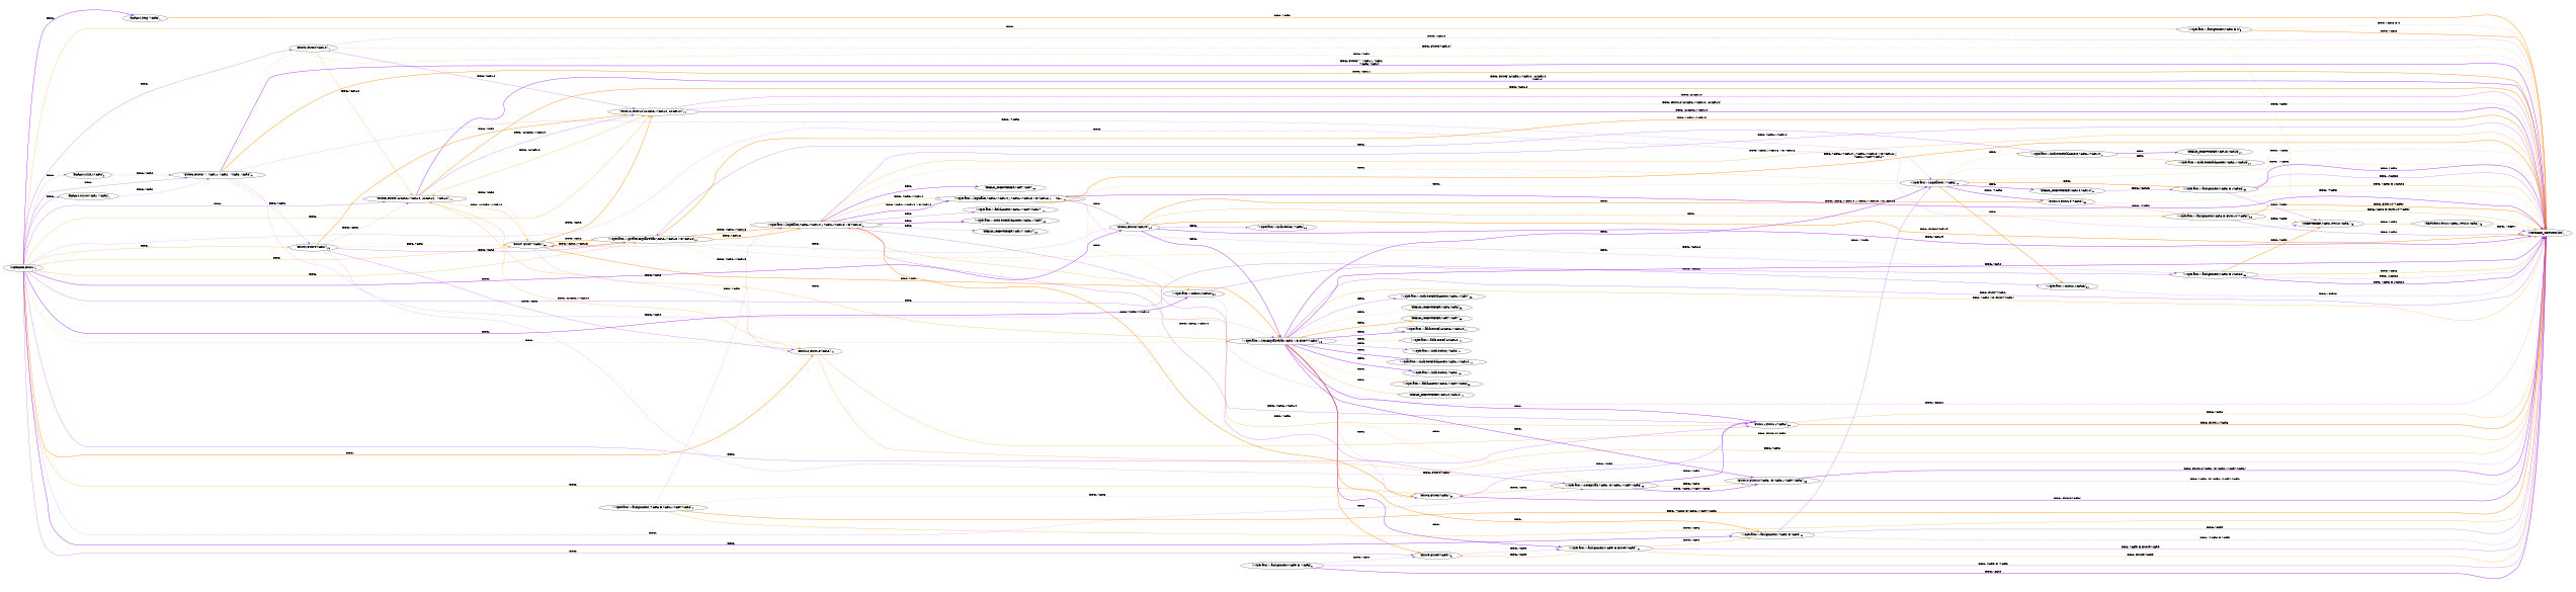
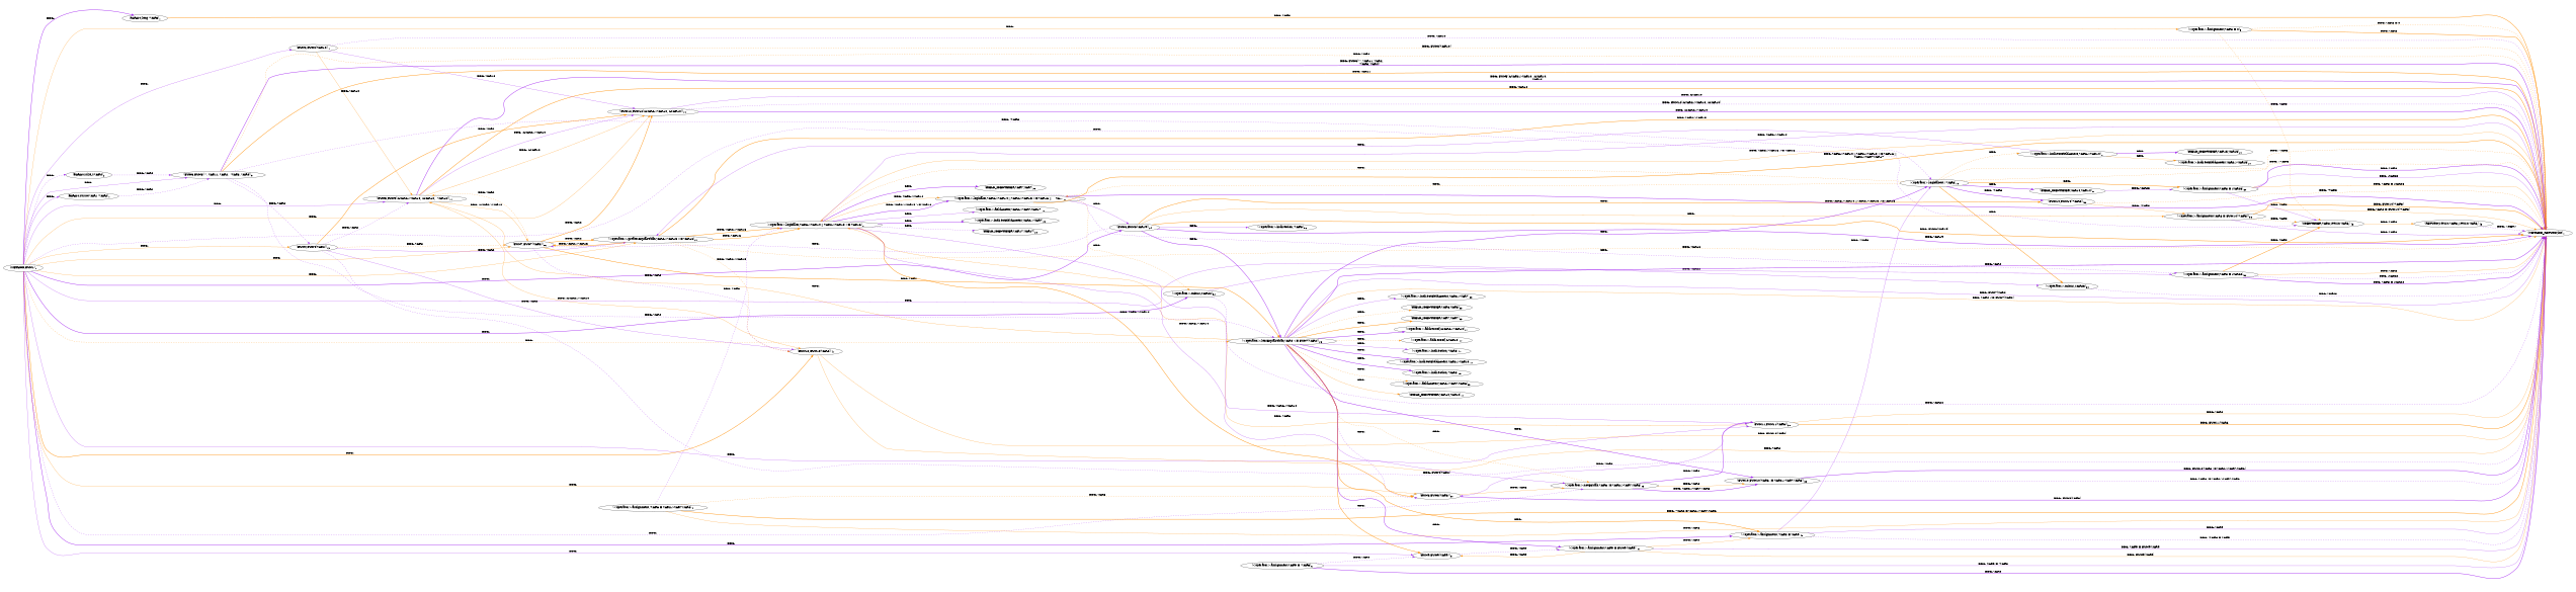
  digraph {
    rankdir=LR
    edge [color=purple style=solid]
    n1 [label=<(METHOD,FUN1)<SUB>1</SUB>>]
    n2 [label=<(PARAM,struct VAR1 *VAR2)<SUB>1</SUB>>]
    n3 [label=<(PARAM,long *VAR3)<SUB>1</SUB>>]
    n4 [label=<(PARAM,size_t VAR4)<SUB>2</SUB>>]
    n5 [label=<(&lt;operator&gt;.assignment,VAR8 = 0)<SUB>5</SUB>>]
    n6 [label=<(FUN2,FUN2(VAR10))<SUB>7</SUB>>]
    n7 [label=<(FUN3,FUN3(&quot;&quot;, VAR11, VAR2, 		 *VAR3, VAR4))<SUB>9</SUB>>]
    n8 [label=<(FUN4,FUN4(VAR2))<SUB>13</SUB>>]
    n9 [label=<(FUN12,FUN12(&amp;VAR2-&gt;VAR10, &amp;VAR10))<SUB>44</SUB>>]
    n10 [label=<(FUN13,FUN13(VAR2))<SUB>47</SUB>>]
    n11 [label=<(IDENTIFIER,VAR8,return VAR8;)<SUB>49</SUB>>]
    n12 [label=<(FUN5,FUN5(&amp;VAR2-&gt;VAR10, &amp;VAR10, 					  VAR12))<SUB>17</SUB>>]
    n13 [label=<(FUN8,FUN8(VAR6))<SUB>30</SUB>>]
    n14 [label=<(FUN11,FUN11(VAR6))<SUB>38</SUB>>]
    n15 [label=<(&lt;operator&gt;.assignment,*VAR3 = VAR9)<SUB>40</SUB>>]
    n16 [label=<(&lt;operator&gt;.minus,-VAR22)<SUB>52</SUB>>]
    n17 [label=<(&lt;operator&gt;.minus,-VAR23)<SUB>60</SUB>>]
    n18 [label=<(FUN6,FUN6(VAR19))<SUB>24</SUB>>]
    n19 [label=<(&lt;operator&gt;.lessEqualsThan,VAR4 &lt;= FUN7(VAR2))<SUB>26</SUB>>]
    n20 [label=<(FUN9,FUN9(VAR9))<SUB>31</SUB>>]
    n21 [label=<(&lt;operator&gt;.notEquals,VAR6 != VAR2-&gt;VAR7.VAR6)<SUB>33</SUB>>]
    n22 [label=<(FUN7,FUN7(VAR2))<SUB>26</SUB>>]
    n23 [label=<(&lt;operator&gt;.greaterEqualsThan,VAR2-&gt;VAR15 &gt;= VAR16)<SUB>21</SUB>>]
    n24 [label=<(METHOD_RETURN,int)<SUB>1</SUB>>]
    n25 [label=<(&lt;operator&gt;.logicalNot,!*VAR3)<SUB>19</SUB>>]
    n26 [label=<(RETURN,return VAR8;,return VAR8;)<SUB>49</SUB>>]
    n27 [label=<(&lt;operator&gt;.logicalOr,VAR6-&gt;VAR14 || VAR2-&gt;VAR15 &gt;= VAR16)<SUB>21</SUB>>]
    n28 [label=<(&lt;operator&gt;.assignment,VAR8 = -VAR22)<SUB>52</SUB>>]
    n29 [label=<(&lt;operator&gt;.assignment,VAR8 = FUN14(*VAR3))<SUB>56</SUB>>]
    n30 [label=<(FUN14,FUN14(*VAR3))<SUB>56</SUB>>]
    n31 [label=<(&lt;operator&gt;.indirection,*VAR3)<SUB>56</SUB>>]
    n32 [label=<(&lt;operator&gt;.assignment,VAR9 = FUN9(VAR9))<SUB>31</SUB>>]
    n33 [label=<(FUN10,FUN10(VAR6 != VAR2-&gt;VAR7.VAR6))<SUB>33</SUB>>]
    n34 [label=<(&lt;operator&gt;.addressOf,&amp;VAR2-&gt;VAR10)<SUB>17</SUB>>]
    n35 [label=<(&lt;operator&gt;.addressOf,&amp;VAR10)<SUB>17</SUB>>]
    n36 [label=<(&lt;operator&gt;.indirection,*VAR3)<SUB>40</SUB>>]
    n37 [label=<(&lt;operator&gt;.indirectFieldAccess,VAR2-&gt;VAR10)<SUB>17</SUB>>]
    n38 [label=<(&lt;operator&gt;.indirection,*VAR3)<SUB>19</SUB>>]
    n39 [label=<(&lt;operator&gt;.fieldAccess,VAR2-&gt;VAR7.VAR6)<SUB>33</SUB>>]
    n40 [label=<(FIELD_IDENTIFIER,VAR10,VAR10)<SUB>17</SUB>>]
    n41 [label=<(&lt;operator&gt;.indirectFieldAccess,VAR2-&gt;VAR7)<SUB>33</SUB>>]
    n42 [label=<(FIELD_IDENTIFIER,VAR6,VAR6)<SUB>33</SUB>>]
    n43 [label=<(FIELD_IDENTIFIER,VAR7,VAR7)<SUB>33</SUB>>]
    n44 [label=<(&lt;operator&gt;.assignment,*VAR6 = VAR2-&gt;VAR7.VAR6)<SUB>4</SUB>>]
    n45 [label=<(&lt;operator&gt;.logicalOr,VAR6-&gt;VAR14 || VAR2-&gt;VAR15 &gt;= VAR16 || 		    VA...)<SUB>21</SUB>>]
    n46 [label=<(&lt;operator&gt;.fieldAccess,VAR2-&gt;VAR7.VAR17)<SUB>22</SUB>>]
    n47 [label=<(&lt;operator&gt;.indirectFieldAccess,VAR2-&gt;VAR7)<SUB>22</SUB>>]
    n48 [label=<(FIELD_IDENTIFIER,VAR17,VAR17)<SUB>22</SUB>>]
    n49 [label=<(FIELD_IDENTIFIER,VAR7,VAR7)<SUB>22</SUB>>]
    n50 [label=<(&lt;operator&gt;.assignment,VAR9 = *VAR3)<SUB>6</SUB>>]
    n51 [label=<(&lt;operator&gt;.assignment,VAR8 = -VAR23)<SUB>60</SUB>>]
    n52 [label=<(&lt;operator&gt;.indirectFieldAccess,VAR6-&gt;VAR14)<SUB>21</SUB>>]
    n53 [label=<(FIELD_IDENTIFIER,VAR14,VAR14)<SUB>21</SUB>>]
    n54 [label=<(&lt;operator&gt;.indirectFieldAccess,VAR2-&gt;VAR15)<SUB>21</SUB>>]
    n55 [label=<(FIELD_IDENTIFIER,VAR15,VAR15)<SUB>21</SUB>>]
    n1 -> n2 [label="DDG: "]
    n1 -> n3 [label="DDG: " style=bold]
    n1 -> n4 [label="DDG: " style=dashed]
    n1 -> n5 [color=darkorange label="DDG: "]
    n1 -> n6 [label="DDG: "]
    n1 -> n7 [label="DDG: "]
    n1 -> n8 [color=darkorange label="DDG: "]
    n1 -> n9 [color=darkorange label="DDG: "]
    n1 -> n10 [color=darkorange label="DDG: " style=bold]
    n1 -> n11 [label="DDG: " style=dashed]
    n1 -> n12 [label="DDG: "]
    n1 -> n13 [color=darkorange label="DDG: "]
    n1 -> n14 [label="DDG: "]
    n1 -> n15 [label="DDG: " style=bold]
    n1 -> n16 [label="DDG: " style=bold]
    n1 -> n17 [label="DDG: "]
    n1 -> n18 [label="DDG: " style=bold]
    n1 -> n19 [color=darkorange label="DDG: " style=dashed]
    n1 -> n20 [label="DDG: "]
    n1 -> n21 [label="DDG: " style=dashed]
    n1 -> n22 [color=darkorange label="DDG: "]
    n1 -> n23 [color=darkorange label="DDG: "]
    n2 -> n7 [label="DDG: VAR2" style=dashed]
    n3 -> n24 [color=darkorange label="DDG: VAR3" style=bold]
    n4 -> n7 [label="DDG: VAR4" style=dashed]
    n5 -> n11 [color=darkorange label="DDG: VAR8" style=dashed]
    n5 -> n24 [color=darkorange label="DDG: VAR8" style=bold]
    n5 -> n24 [color=darkorange label="DDG: VAR8 = 0" style=dashed]
    n6 -> n9 [label="DDG: VAR10"]
    n6 -> n12 [color=darkorange label="DDG: VAR10"]
    n6 -> n24 [label="DDG: VAR10" style=dashed]
    n6 -> n24 [color=darkorange label="DDG: FUN2(VAR10)" style=dashed]
    n7 -> n8 [label="DDG: VAR2" style=dashed]
    n7 -> n19 [label="DDG: VAR4" style=dashed]
    n7 -> n24 [color=darkorange label="DDG: VAR4" style=dashed]
    n7 -> n24 [label="DDG: FUN3(&quot;&quot;, VAR11, VAR2,\n		 *VAR3, VAR4)" style=bold]
    n7 -> n24 [color=darkorange label="DDG: VAR11" style=bold]
    n7 -> n25 [label="DDG: *VAR3" style=dashed]
    n8 -> n9 [color=darkorange label="DDG: VAR2" style=bold]
    n8 -> n10 [label="DDG: VAR2"]
    n8 -> n12 [label="DDG: VAR2" style=dashed]
    n8 -> n22 [color=darkorange label="DDG: VAR2" style=dashed]
    n8 -> n23 [label="DDG: VAR2"]
    n8 -> n24 [label="DDG: FUN4(VAR2)" style=dashed]
    n9 -> n24 [label="DDG: &amp;VAR2-&gt;VAR10" style=bold]
    n9 -> n24 [label="DDG: &amp;VAR10"]
    n9 -> n24 [label="DDG: FUN12(&amp;VAR2-&gt;VAR10, &amp;VAR10)" style=dashed]
    n10 -> n24 [color=darkorange label="DDG: VAR2"]
    n10 -> n24 [color=darkorange label="DDG: FUN13(VAR2)"]
    n11 -> n26 [color=darkorange label="DDG: VAR8"]
    n12 -> n9 [label="DDG: &amp;VAR2-&gt;VAR10"]
    n12 -> n9 [color=darkorange label="DDG: &amp;VAR10"]
    n12 -> n10 [color=darkorange label="DDG: &amp;VAR2-&gt;VAR10"]
    n12 -> n22 [color=darkorange label="DDG: &amp;VAR2-&gt;VAR10"]
    n12 -> n24 [label="DDG: FUN5(&amp;VAR2-&gt;VAR10, &amp;VAR10,\n					  VAR12)" style=bold]
    n12 -> n24 [color=darkorange label="DDG: VAR12" style=bold]
    n13 -> n21 [color=darkorange label="DDG: VAR6"]
    n13 -> n24 [label="DDG: FUN8(VAR6)" style=bold]
    n14 -> n13 [label="DDG: VAR6"]
    n14 -> n24 [color=darkorange label="DDG: VAR6"]
    n14 -> n24 [color=darkorange label="DDG: FUN11(VAR6)" style=bold]
    n14 -> n27 [color=darkorange label="DDG: VAR6"]
    n15 -> n24 [label="DDG: VAR9"]
    n15 -> n24 [label="DDG: *VAR3 = VAR9" style=dashed]
    n15 -> n25 [label="DDG: *VAR3"]
    n16 -> n24 [label="DDG: VAR22" style=dashed]
    n16 -> n28 [label="DDG: VAR22"]
    n17 -> n24 [label="DDG: VAR23" style=dashed]
    n18 -> n19 [label="CDG: " style=bold]
    n18 -> n22 [label="CDG: " style=dashed]
    n18 -> n24 [color=darkorange label="DDG: FUN6(VAR19)" style=bold]
    n18 -> n24 [label="DDG: VAR19" style=bold]
    n18 -> n29 [color=darkorange label="CDG: "]
    n18 -> n30 [color=darkorange label="CDG: " style=bold]
    n18 -> n31 [label="CDG: "]
    n19 -> n12 [color=darkorange label="CDG: "]
    n19 -> n13 [label="CDG: " style=dashed]
-   n19 -> n14 [label="CDG: " style=bold]
    n19 -> n15 [color=darkorange label="CDG: " style=bold]
    n19 -> n20 [color=darkorange label="CDG: " style=bold]
    n19 -> n21 [color=darkorange label="CDG: " style=dashed]
    n19 -> n24 [label="DDG: VAR4" style=bold]
    n19 -> n24 [label="DDG: FUN7(VAR2)"]
    n19 -> n24 [color=darkorange label="DDG: VAR4 &lt;= FUN7(VAR2)"]
    n19 -> n25 [label="CDG: " style=bold]
    n19 -> n32 [label="CDG: " style=bold]
    n19 -> n33 [label="CDG: " style=bold]
    n19 -> n34 [label="CDG: " style=bold]
    n19 -> n35 [color=darkorange label="CDG: " style=dashed]
    n19 -> n36 [label="CDG: "]
    n19 -> n37 [label="CDG: " style=bold]
    n19 -> n38 [label="CDG: " style=bold]
    n19 -> n39 [color=darkorange label="CDG: " style=dashed]
    n19 -> n40 [color=darkorange label="CDG: "]
    n19 -> n41 [label="CDG: "]
    n19 -> n42 [color=darkorange label="CDG: " style=dashed]
    n19 -> n43 [color=darkorange label="CDG: " style=bold]
    n20 -> n32 [label="DDG: VAR9" style=dashed]
    n21 -> n14 [label="DDG: VAR6" style=bold]
    n21 -> n33 [color=darkorange label="DDG: VAR6"]
    n21 -> n33 [label="DDG: VAR2-&gt;VAR7.VAR6" style=bold]
    n22 -> n9 [color=darkorange label="DDG: VAR2" style=bold]
    n22 -> n10 [label="DDG: VAR2" style=dashed]
    n22 -> n12 [color=darkorange label="DDG: VAR2" style=dashed]
    n22 -> n19 [color=darkorange label="DDG: VAR2" style=bold]
    n22 -> n23 [color=darkorange label="DDG: VAR2" style=bold]
    n23 -> n10 [color=darkorange label="DDG: VAR2-&gt;VAR15" style=dashed]
    n23 -> n22 [color=darkorange label="DDG: VAR2-&gt;VAR15" style=bold]
    n23 -> n24 [color=darkorange label="DDG: VAR2-&gt;VAR15" style=bold]
    n23 -> n24 [color=darkorange label="DDG: VAR16" style=dashed]
    n23 -> n27 [color=darkorange label="DDG: VAR2-&gt;VAR15" style=bold]
    n23 -> n27 [color=darkorange label="DDG: VAR16" style=bold]
    n25 -> n17 [color=darkorange label="CDG: " style=bold]
    n25 -> n24 [color=darkorange label="DDG: *VAR3" style=dashed]
    n25 -> n24 [color=darkorange label="DDG: !*VAR3" style=dashed]
    n25 -> n27 [color=darkorange label="CDG: " style=dashed]
    n25 -> n30 [label="DDG: *VAR3" style=bold]
    n25 -> n45 [color=darkorange label="CDG: " style=dashed]
    n25 -> n51 [color=darkorange label="CDG: " style=bold]
    n25 -> n52 [color=darkorange label="CDG: " style=dashed]
    n25 -> n53 [label="CDG: " style=bold]
    n26 -> n24 [label="DDG: &lt;RET&gt;" style=dashed]
    n27 -> n13 [color=darkorange label="DDG: VAR6-&gt;VAR14" style=bold]
    n27 -> n14 [label="DDG: VAR6-&gt;VAR14"]
    n27 -> n21 [label="DDG: VAR6-&gt;VAR14"]
    n27 -> n24 [label="DDG: VAR6-&gt;VAR14"]
    n27 -> n24 [color=darkorange label="DDG: VAR2-&gt;VAR15 &gt;= VAR16"]
    n27 -> n45 [color=darkorange label="DDG: VAR6-&gt;VAR14"]
    n27 -> n45 [label="DDG: VAR2-&gt;VAR15 &gt;= VAR16" style=bold]
    n27 -> n46 [label="CDG: "]
    n27 -> n47 [label="CDG: " style=bold]
    n27 -> n48 [label="CDG: " style=dashed]
    n27 -> n49 [label="CDG: " style=bold]
    n28 -> n11 [color=darkorange label="DDG: VAR8" style=bold]
    n28 -> n24 [color=darkorange label="DDG: VAR8"]
    n28 -> n24 [label="DDG: -VAR22" style=dashed]
    n28 -> n24 [label="DDG: VAR8 = -VAR22" style=bold]
    n29 -> n11 [color=darkorange label="DDG: VAR8" style=dashed]
    n29 -> n24 [label="DDG: VAR8"]
    n29 -> n24 [color=darkorange label="DDG: FUN14(*VAR3)" style=bold]
    n29 -> n24 [color=darkorange label="DDG: VAR8 = FUN14(*VAR3)"]
    n30 -> n24 [color=darkorange label="DDG: *VAR3" style=dashed]
    n30 -> n29 [color=darkorange label="DDG: *VAR3"]
    n32 -> n15 [color=darkorange label="DDG: VAR9"]
    n32 -> n20 [color=darkorange label="DDG: VAR9"]
    n32 -> n24 [color=darkorange label="DDG: FUN9(VAR9)"]
    n32 -> n24 [label="DDG: VAR9 = FUN9(VAR9)"]
    n33 -> n24 [label="DDG: VAR6 != VAR2-&gt;VAR7.VAR6" style=dashed]
    n33 -> n24 [label="DDG: FUN10(VAR6 != VAR2-&gt;VAR7.VAR6)" style=bold]
    n44 -> n13 [color=darkorange label="DDG: VAR6" style=dashed]
    n44 -> n24 [color=darkorange label="DDG: VAR6"]
    n44 -> n24 [color=darkorange label="DDG: *VAR6 = VAR2-&gt;VAR7.VAR6" style=bold]
    n44 -> n27 [label="DDG: VAR6" style=dashed]
    n45 -> n16 [color=darkorange label="CDG: " style=dashed]
    n45 -> n18 [label="CDG: "]
    n45 -> n24 [label="DDG: VAR6-&gt;VAR14 || VAR2-&gt;VAR15 &gt;= VAR16" style=bold]
    n45 -> n24 [color=darkorange label="DDG: VAR6-&gt;VAR14 || VAR2-&gt;VAR15 &gt;= VAR16 ||\n		    VAR2-&gt;VAR7.VAR17" style=bold]
    n45 -> n28 [label="CDG: " style=dashed]
    n50 -> n20 [label="DDG: VAR9" style=dashed]
    n50 -> n24 [label="DDG: VAR9" style=bold]
    n50 -> n24 [label="DDG: VAR9 = *VAR3"]
    n51 -> n11 [label="DDG: VAR8"]
    n51 -> n24 [label="DDG: VAR8" style=bold]
    n51 -> n24 [label="DDG: -VAR23"]
    n51 -> n24 [color=darkorange label="DDG: VAR8 = -VAR23"]
    n52 -> n23 [label="CDG: "]
    n52 -> n54 [color=darkorange label="CDG: "]
    n52 -> n55 [label="CDG: " style=bold]
    n53 -> n51 [label="DDG: VAR23"]
  }
